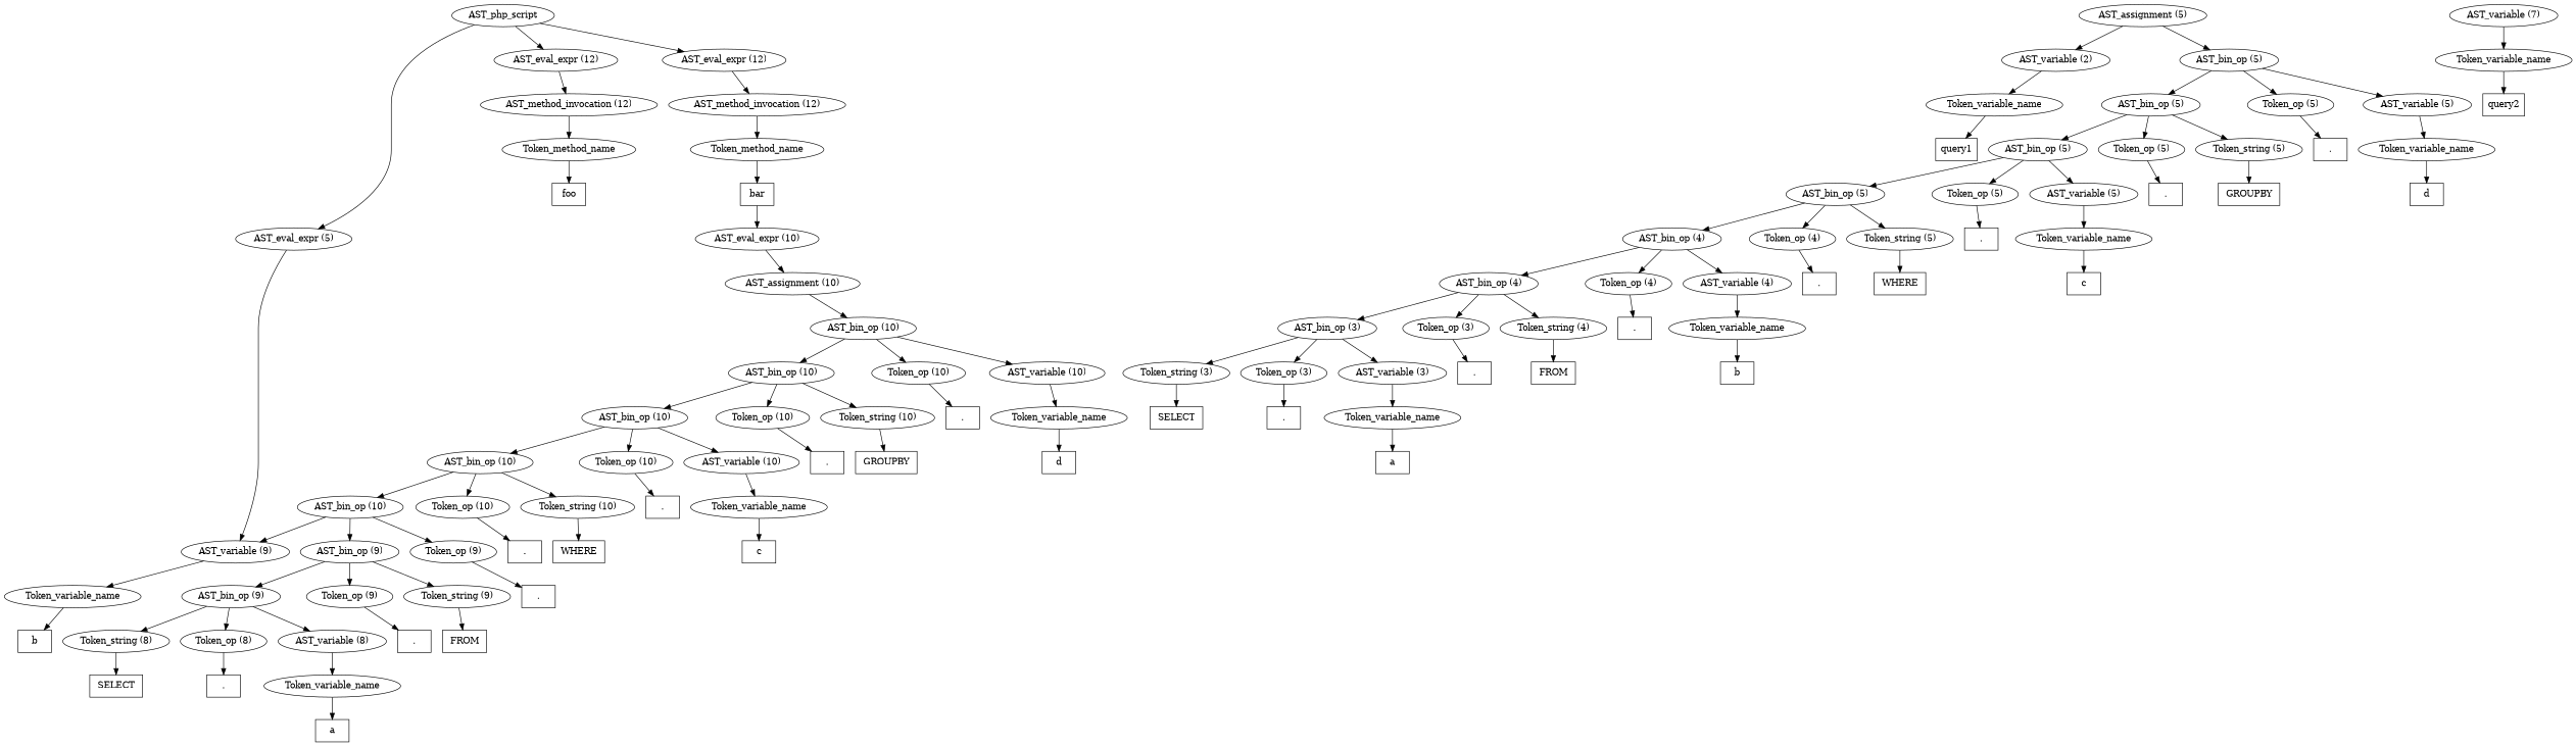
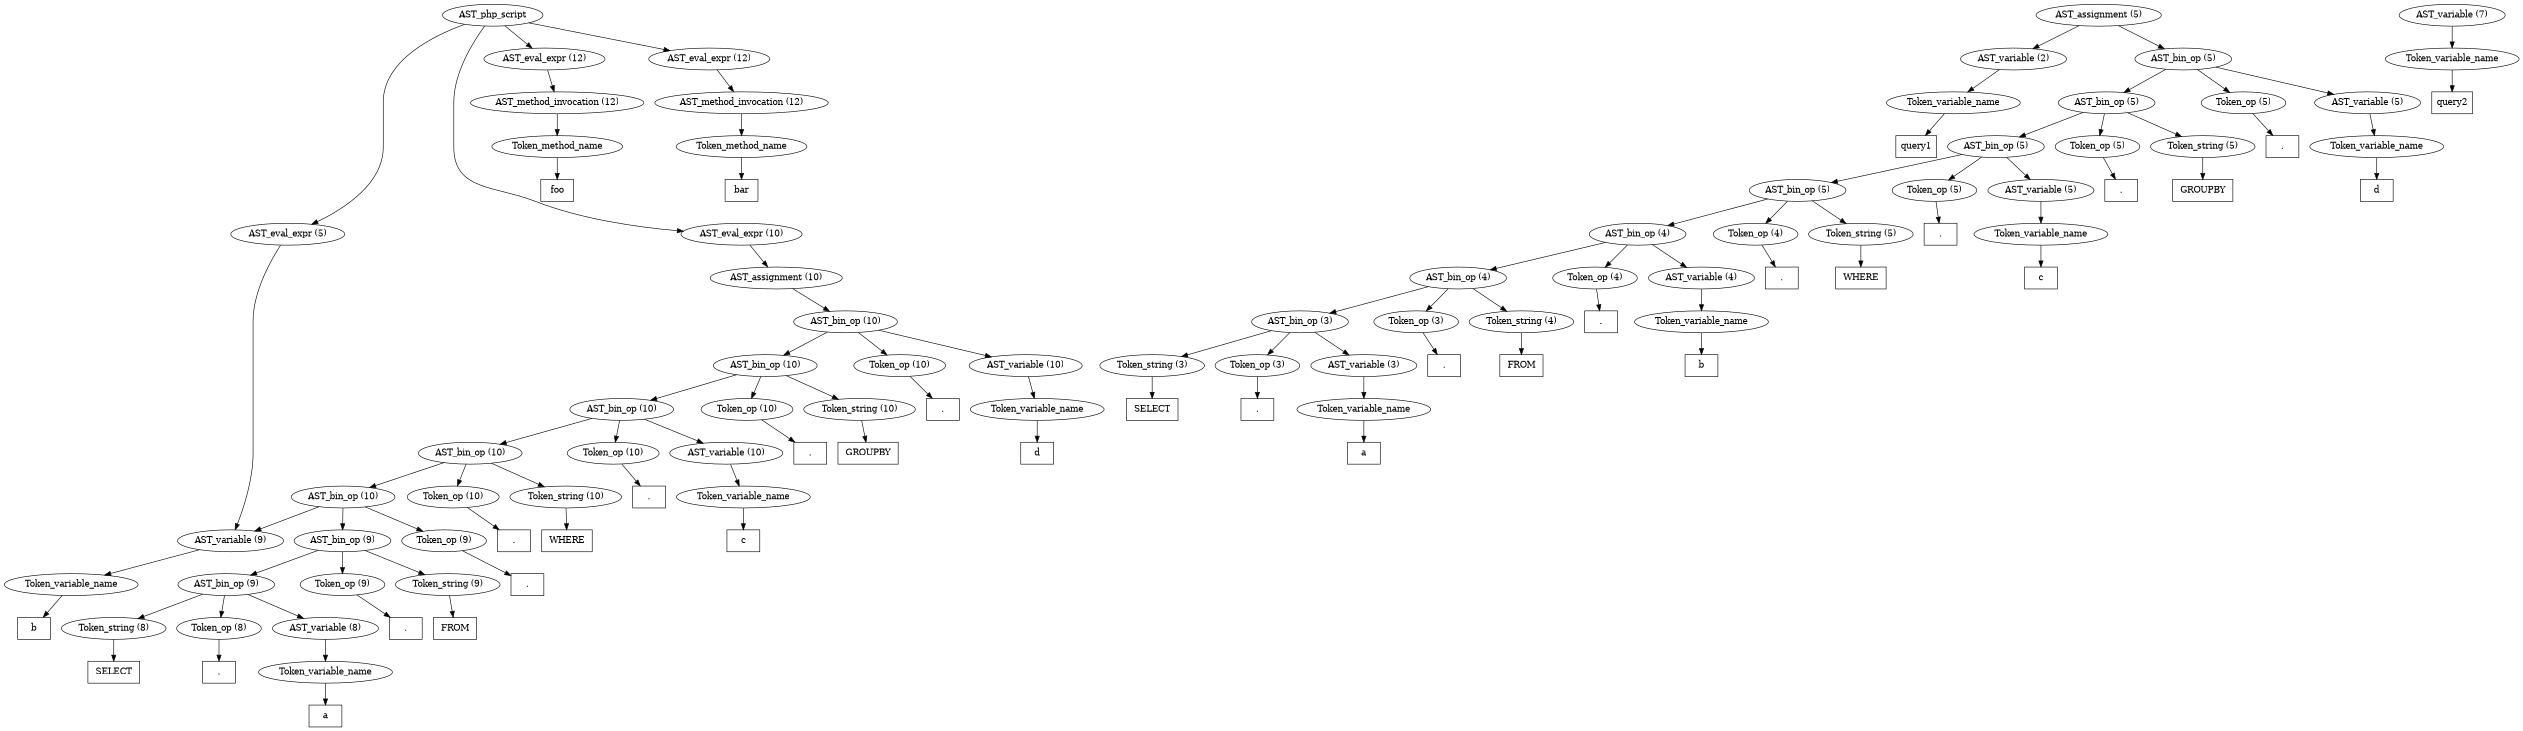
  digraph {
    n1 [label=AST_php_script]
    n2 [label="AST_eval_expr (5)"]
    n3 [label="AST_eval_expr (10)"]
    n4 [label="AST_eval_expr (12)"]
    n5 [label="AST_eval_expr (12)"]
    n6 [label="AST_variable (9)"]
    n7 [label="AST_assignment (10)"]
    n8 [label="AST_method_invocation (12)"]
    n9 [label="AST_method_invocation (12)"]
    n10 [label="AST_assignment (5)"]
    n11 [label="AST_variable (2)"]
    n12 [label="AST_bin_op (5)"]
    n13 [label=Token_variable_name]
    n14 [label="AST_bin_op (5)"]
    n15 [label="Token_op (5)"]
    n16 [label="AST_variable (5)"]
    n17 [label=query1 shape=box]
    n18 [label="AST_bin_op (5)"]
    n19 [label="Token_op (5)"]
    n20 [label="Token_string (5)"]
    n21 [label="." shape=box]
    n22 [label=Token_variable_name]
    n23 [label="AST_bin_op (5)"]
    n24 [label="Token_op (5)"]
    n25 [label="AST_variable (5)"]
    n26 [label="." shape=box]
    n27 [label=" GROUPBY " shape=box]
    n28 [label="AST_bin_op (4)"]
    n29 [label="Token_op (4)"]
    n30 [label="Token_string (5)"]
    n31 [label="." shape=box]
    n32 [label=Token_variable_name]
    n33 [label="AST_bin_op (4)"]
    n34 [label="Token_op (4)"]
    n35 [label="AST_variable (4)"]
    n36 [label="." shape=box]
    n37 [label=" WHERE " shape=box]
    n38 [label="AST_bin_op (3)"]
    n39 [label="Token_op (3)"]
    n40 [label="Token_string (4)"]
    n41 [label="." shape=box]
    n42 [label=Token_variable_name]
    n43 [label="Token_string (3)"]
    n44 [label="Token_op (3)"]
    n45 [label="AST_variable (3)"]
    n46 [label="." shape=box]
    n47 [label=" FROM " shape=box]
    n48 [label=" SELECT " shape=box]
    n49 [label="." shape=box]
    n50 [label=Token_variable_name]
    n51 [label=a shape=box]
    n52 [label=b shape=box]
    n53 [label=c shape=box]
    n54 [label=d shape=box]
    n55 [label="AST_bin_op (10)"]
    n56 [label="AST_variable (7)"]
    n57 [label=Token_variable_name]
    n58 [label="AST_bin_op (10)"]
    n59 [label="Token_op (10)"]
    n60 [label="AST_variable (10)"]
    n61 [label=query2 shape=box]
    n62 [label="AST_bin_op (10)"]
    n63 [label="Token_op (10)"]
    n64 [label="Token_string (10)"]
    n65 [label="." shape=box]
    n66 [label=Token_variable_name]
    n67 [label="AST_bin_op (10)"]
    n68 [label="Token_op (10)"]
    n69 [label="AST_variable (10)"]
    n70 [label="." shape=box]
    n71 [label=" GROUPBY " shape=box]
    n72 [label="AST_bin_op (10)"]
    n73 [label="Token_op (10)"]
    n74 [label="Token_string (10)"]
    n75 [label="." shape=box]
    n76 [label=Token_variable_name]
    n77 [label="AST_bin_op (9)"]
    n78 [label="Token_op (9)"]
    n79 [label="." shape=box]
    n80 [label=" WHERE " shape=box]
    n81 [label="AST_bin_op (9)"]
    n82 [label="Token_op (9)"]
    n83 [label="Token_string (9)"]
    n84 [label="." shape=box]
    n85 [label=Token_variable_name]
    n86 [label="Token_string (8)"]
    n87 [label="Token_op (8)"]
    n88 [label="AST_variable (8)"]
    n89 [label="." shape=box]
    n90 [label=" FROM " shape=box]
    n91 [label=" SELECT " shape=box]
    n92 [label="." shape=box]
    n93 [label=Token_variable_name]
    n94 [label=a shape=box]
    n95 [label=b shape=box]
    n96 [label=c shape=box]
    n97 [label=d shape=box]
    n98 [label=Token_method_name]
    n99 [label=foo shape=box]
    n100 [label=Token_method_name]
    n101 [label=bar shape=box]
    n1 -> n2
-   n101 -> n3
+   n1 -> n3
    n1 -> n4
    n1 -> n5
    n2 -> n6
    n3 -> n7
    n4 -> n8
    n5 -> n9
    n6 -> n85
    n7 -> n55
    n8 -> n98
    n9 -> n100
    n10 -> n11
    n10 -> n12
    n11 -> n13
    n12 -> n14
    n12 -> n15
    n12 -> n16
    n13 -> n17
    n14 -> n18
    n14 -> n19
    n14 -> n20
    n15 -> n21
    n16 -> n22
    n18 -> n23
    n18 -> n24
    n18 -> n25
    n19 -> n26
    n20 -> n27
    n22 -> n54
    n23 -> n28
    n23 -> n29
    n23 -> n30
    n24 -> n31
    n25 -> n32
    n28 -> n33
    n28 -> n34
    n28 -> n35
    n29 -> n36
    n30 -> n37
    n32 -> n53
    n33 -> n38
    n33 -> n39
    n33 -> n40
    n34 -> n41
    n35 -> n42
    n38 -> n43
    n38 -> n44
    n38 -> n45
    n39 -> n46
    n40 -> n47
    n42 -> n52
    n43 -> n48
    n44 -> n49
    n45 -> n50
    n50 -> n51
    n55 -> n58
    n55 -> n59
    n55 -> n60
    n56 -> n57
    n57 -> n61
    n58 -> n62
    n58 -> n63
    n58 -> n64
    n59 -> n65
    n60 -> n66
    n62 -> n67
    n62 -> n68
    n62 -> n69
    n63 -> n70
    n64 -> n71
    n66 -> n97
    n67 -> n72
    n67 -> n73
    n67 -> n74
    n68 -> n75
    n69 -> n76
    n72 -> n6
    n72 -> n77
    n72 -> n78
    n73 -> n79
    n74 -> n80
    n76 -> n96
    n77 -> n81
    n77 -> n82
    n77 -> n83
    n78 -> n84
    n81 -> n86
    n81 -> n87
    n81 -> n88
    n82 -> n89
    n83 -> n90
    n85 -> n95
    n86 -> n91
    n87 -> n92
    n88 -> n93
    n93 -> n94
    n98 -> n99
    n100 -> n101
  }
